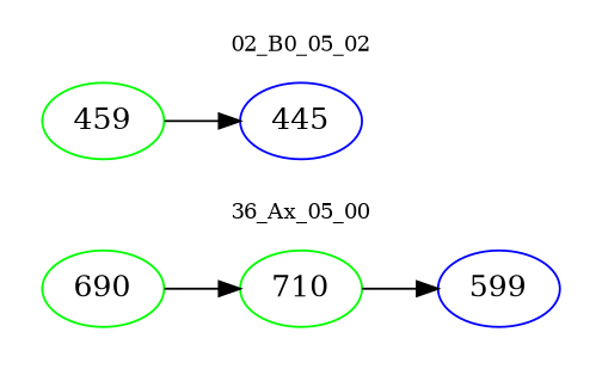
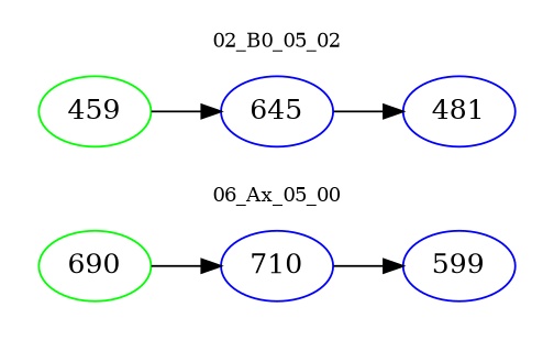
  digraph {
    rankdir=LR
    node [color=blue]
    edge [color=black]
    n1 [color=green label=690]
-   n2 [color=green label=710]
+   n2 [label=710]
    n3 [label=599]
    n4 [color=green label=459]
-   n5 [label=445]
+   n5 [label=645]
+   n6 [label=481]
    subgraph cluster_1 {
      color=white
      fontsize=10
-     label="36_Ax_05_00"
+     label="06_Ax_05_00"
      n1
      n2
      n3
    }
    subgraph cluster_2 {
      color=white
      fontsize=10
      label="02_B0_05_02"
      n4
      n5
+     n6
    }
    n1 -> n2
    n2 -> n3
    n4 -> n5
+   n5 -> n6
  }
